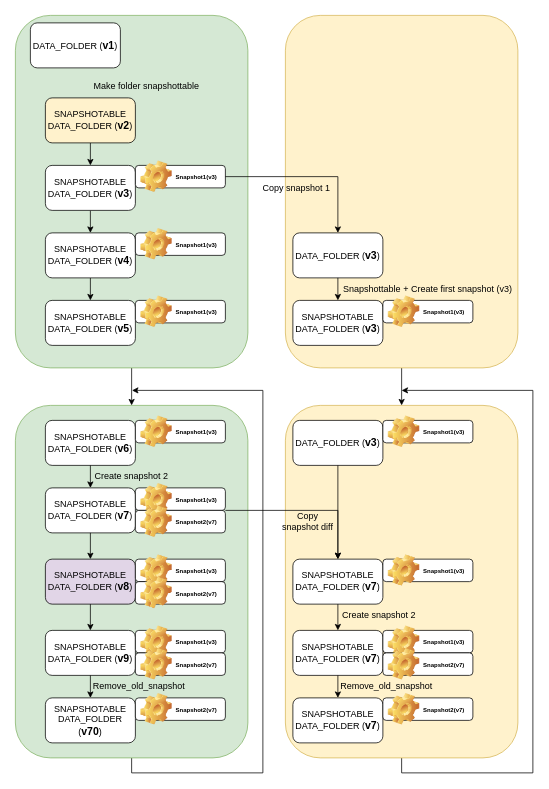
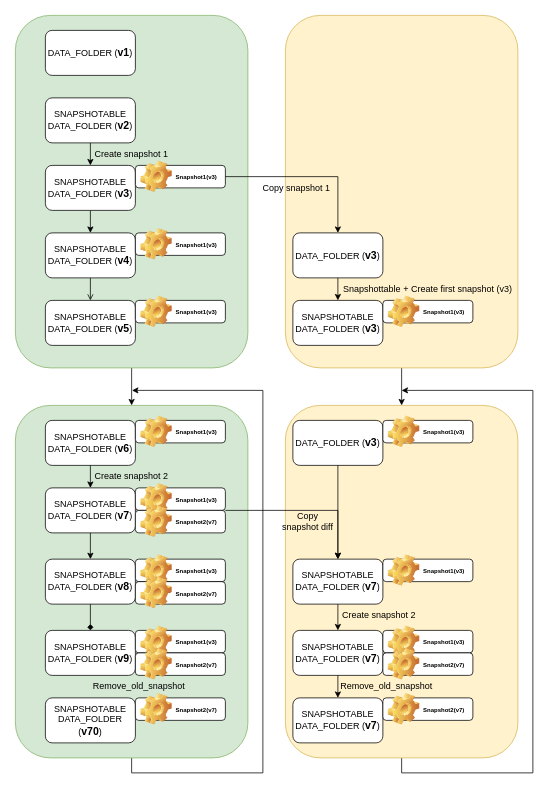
  <mxCell id="0" />
  <mxCell id="1" parent="0" />
  <mxCell id="2" style="edgeStyle=orthogonalEdgeStyle;rounded=0;orthogonalLoop=1;jettySize=auto;html=1;exitX=0.5;exitY=1;exitDx=0;exitDy=0;fontSize=8;" parent="1" source="3" edge="1"><mxGeometry relative="1" as="geometry"><mxPoint x="535" y="520" as="targetPoint" /><Array as="points"><mxPoint x="535" y="1030" /><mxPoint x="710" y="1030" /><mxPoint x="710" y="520" /></Array></mxGeometry></mxCell>
  <mxCell id="3" value="" style="rounded=1;whiteSpace=wrap;html=1;fontSize=8;fillColor=#fff2cc;strokeColor=#d6b656;" parent="1" vertex="1"><mxGeometry x="380" y="540" width="310" height="470" as="geometry" /></mxCell>
  <mxCell id="4" style="edgeStyle=orthogonalEdgeStyle;rounded=0;orthogonalLoop=1;jettySize=auto;html=1;exitX=0.5;exitY=1;exitDx=0;exitDy=0;fontSize=8;" parent="1" source="5" edge="1"><mxGeometry relative="1" as="geometry"><mxPoint x="175" y="520" as="targetPoint" /></mxGeometry></mxCell>
  <mxCell id="5" value="" style="rounded=1;whiteSpace=wrap;html=1;fontSize=8;fillColor=#d5e8d4;strokeColor=#82b366;" parent="1" vertex="1"><mxGeometry x="20" y="540" width="310" height="470" as="geometry" /></mxCell>
  <mxCell id="6" style="edgeStyle=orthogonalEdgeStyle;rounded=0;orthogonalLoop=1;jettySize=auto;html=1;exitX=0.5;exitY=1;exitDx=0;exitDy=0;entryX=0.5;entryY=0;entryDx=0;entryDy=0;fontSize=8;" parent="1" source="7" target="3" edge="1"><mxGeometry relative="1" as="geometry" /></mxCell>
  <mxCell id="7" value="" style="rounded=1;whiteSpace=wrap;html=1;fontSize=8;fillColor=#fff2cc;strokeColor=#d6b656;" parent="1" vertex="1"><mxGeometry x="380" width="310" height="470" as="geometry" y="20" /></mxCell>
  <mxCell id="8" style="edgeStyle=orthogonalEdgeStyle;rounded=0;orthogonalLoop=1;jettySize=auto;html=1;exitX=0.5;exitY=1;exitDx=0;exitDy=0;entryX=0.5;entryY=0;entryDx=0;entryDy=0;fontSize=8;" parent="1" source="9" target="5" edge="1"><mxGeometry relative="1" as="geometry" /></mxCell>
  <mxCell id="9" value="" style="rounded=1;whiteSpace=wrap;html=1;fontSize=8;fillColor=#d5e8d4;strokeColor=#82b366;" parent="1" vertex="1"><mxGeometry x="20" width="310" height="470" as="geometry" y="20" /></mxCell>
- <mxCell id="10" value="DATA_FOLDER (&lt;font style=&quot;font-size: 14px&quot;&gt;&lt;b&gt;v1&lt;/b&gt;&lt;/font&gt;)" style="rounded=1;whiteSpace=wrap;html=1;" parent="1" vertex="1"><mxGeometry x="40" y="30" width="120" height="60" as="geometry" /></mxCell>
+ <mxCell id="10" value="DATA_FOLDER (&lt;font style=&quot;font-size: 14px&quot;&gt;&lt;b&gt;v1&lt;/b&gt;&lt;/font&gt;)" style="rounded=1;whiteSpace=wrap;html=1;" parent="1" vertex="1"><mxGeometry x="60" y="40" width="120" height="60" as="geometry" /></mxCell>
  <mxCell id="11" style="edgeStyle=orthogonalEdgeStyle;rounded=0;orthogonalLoop=1;jettySize=auto;html=1;exitX=0.5;exitY=1;exitDx=0;exitDy=0;entryX=0.5;entryY=0;entryDx=0;entryDy=0;" parent="1" source="12" target="15" edge="1"><mxGeometry relative="1" as="geometry" /></mxCell>
- <mxCell id="12" value="SNAPSHOTABLE DATA_FOLDER (&lt;font style=&quot;font-size: 14px&quot;&gt;&lt;b&gt;v2&lt;/b&gt;&lt;/font&gt;)" style="rounded=1;whiteSpace=wrap;html=1;fillColor=#fff2cc;" parent="1" vertex="1"><mxGeometry x="60" y="130" width="120" height="60" as="geometry" /></mxCell>
- <mxCell id="13" value="Make folder snapshottable" style="text;html=1;strokeColor=none;fillColor=none;align=center;verticalAlign=middle;whiteSpace=wrap;rounded=0;" parent="1" vertex="1"><mxGeometry x="70" y="100" width="250" height="30" as="geometry" /></mxCell>
+ <mxCell id="12" value="SNAPSHOTABLE DATA_FOLDER (&lt;font style=&quot;font-size: 14px&quot;&gt;&lt;b&gt;v2&lt;/b&gt;&lt;/font&gt;)" style="rounded=1;whiteSpace=wrap;html=1;" parent="1" vertex="1"><mxGeometry x="60" y="130" width="120" height="60" as="geometry" /></mxCell>
  <mxCell id="14" style="edgeStyle=orthogonalEdgeStyle;rounded=0;orthogonalLoop=1;jettySize=auto;html=1;exitX=0.5;exitY=1;exitDx=0;exitDy=0;entryX=0.5;entryY=0;entryDx=0;entryDy=0;" parent="1" source="15" target="19" edge="1"><mxGeometry relative="1" as="geometry" /></mxCell>
  <mxCell id="15" value="SNAPSHOTABLE DATA_FOLDER (&lt;font style=&quot;font-size: 14px&quot;&gt;&lt;b&gt;v3&lt;/b&gt;&lt;/font&gt;)" style="rounded=1;whiteSpace=wrap;html=1;" parent="1" vertex="1"><mxGeometry x="60" y="220" width="120" height="60" as="geometry" /></mxCell>
  <mxCell id="16" value="Snapshottable + Create first snapshot (v3)" style="text;html=1;strokeColor=none;fillColor=none;align=center;verticalAlign=middle;whiteSpace=wrap;rounded=0;" parent="1" vertex="1"><mxGeometry x="445" y="370" width="250" height="30" as="geometry" /></mxCell>
  <mxCell id="17" value="&lt;font style=&quot;font-size: 8px&quot;&gt;Snapshot1(v3)&lt;/font&gt;" style="label;whiteSpace=wrap;html=1;image=img/clipart/Gear_128x128.png" parent="1" vertex="1"><mxGeometry x="180" y="220" width="120" height="30" as="geometry" /></mxCell>
- <mxCell id="18" style="edgeStyle=orthogonalEdgeStyle;rounded=0;orthogonalLoop=1;jettySize=auto;html=1;exitX=0.5;exitY=1;exitDx=0;exitDy=0;entryX=0.5;entryY=0;entryDx=0;entryDy=0;fontSize=8;" parent="1" source="19" target="23" edge="1"><mxGeometry relative="1" as="geometry" /></mxCell>
+ <mxCell id="18" style="edgeStyle=orthogonalEdgeStyle;rounded=0;orthogonalLoop=1;jettySize=auto;html=1;exitX=0.5;exitY=1;exitDx=0;exitDy=0;entryX=0.5;entryY=0;entryDx=0;entryDy=0;fontSize=8;endArrow=open;" parent="1" source="19" target="23" edge="1"><mxGeometry relative="1" as="geometry" /></mxCell>
  <mxCell id="19" value="SNAPSHOTABLE DATA_FOLDER (&lt;font style=&quot;font-size: 14px&quot;&gt;&lt;b&gt;v4&lt;/b&gt;&lt;/font&gt;)" style="rounded=1;whiteSpace=wrap;html=1;" parent="1" vertex="1"><mxGeometry x="60" y="310" width="120" height="60" as="geometry" /></mxCell>
  <mxCell id="20" value="" style="endArrow=classic;html=1;rounded=0;entryX=0.5;entryY=0;entryDx=0;entryDy=0;exitX=1;exitY=0.5;exitDx=0;exitDy=0;" parent="1" source="17" target="21" edge="1"><mxGeometry width="50" height="50" relative="1" as="geometry"><mxPoint x="260" y="350" as="sourcePoint" /><mxPoint x="310" y="300" as="targetPoint" /><Array as="points"><mxPoint x="450" y="235" /></Array></mxGeometry></mxCell>
  <mxCell id="21" value="DATA_FOLDER (&lt;font style=&quot;font-size: 14px&quot;&gt;&lt;b&gt;v3&lt;/b&gt;&lt;/font&gt;)" style="rounded=1;whiteSpace=wrap;html=1;" parent="1" vertex="1"><mxGeometry x="390" y="310" width="120" height="60" as="geometry" /></mxCell>
  <mxCell id="22" value="Copy snapshot 1" style="text;html=1;strokeColor=none;fillColor=none;align=center;verticalAlign=middle;whiteSpace=wrap;rounded=0;" parent="1" vertex="1"><mxGeometry x="270" y="235" width="250" height="30" as="geometry" /></mxCell>
  <mxCell id="23" value="SNAPSHOTABLE DATA_FOLDER (&lt;font style=&quot;font-size: 14px&quot;&gt;&lt;b&gt;v5&lt;/b&gt;&lt;/font&gt;)" style="rounded=1;whiteSpace=wrap;html=1;" parent="1" vertex="1"><mxGeometry x="60" y="400" width="120" height="60" as="geometry" /></mxCell>
  <mxCell id="24" value="" style="endArrow=classic;html=1;rounded=0;fontSize=8;exitX=0.5;exitY=1;exitDx=0;exitDy=0;" parent="1" source="21" target="25" edge="1"><mxGeometry width="50" height="50" relative="1" as="geometry"><mxPoint x="520" y="520" as="sourcePoint" /><mxPoint x="570" y="470" as="targetPoint" /></mxGeometry></mxCell>
  <mxCell id="25" value="SNAPSHOTABLE DATA_FOLDER (&lt;font style=&quot;font-size: 14px&quot;&gt;&lt;b&gt;v3&lt;/b&gt;&lt;/font&gt;)" style="rounded=1;whiteSpace=wrap;html=1;" parent="1" vertex="1"><mxGeometry x="390" y="400" width="120" height="60" as="geometry" /></mxCell>
  <mxCell id="26" value="&lt;font style=&quot;font-size: 8px&quot;&gt;Snapshot1(v3)&lt;/font&gt;" style="label;whiteSpace=wrap;html=1;image=img/clipart/Gear_128x128.png" parent="1" vertex="1"><mxGeometry x="510" y="400" width="120" height="30" as="geometry" /></mxCell>
  <mxCell id="27" value="&lt;font style=&quot;font-size: 8px&quot;&gt;Snapshot1(v3)&lt;/font&gt;" style="label;whiteSpace=wrap;html=1;image=img/clipart/Gear_128x128.png" parent="1" vertex="1"><mxGeometry x="180" y="400" width="120" height="30" as="geometry" /></mxCell>
  <mxCell id="28" value="&lt;font style=&quot;font-size: 8px&quot;&gt;Snapshot1(v3)&lt;/font&gt;" style="label;whiteSpace=wrap;html=1;image=img/clipart/Gear_128x128.png" parent="1" vertex="1"><mxGeometry x="180" y="310" width="120" height="30" as="geometry" /></mxCell>
  <mxCell id="29" value="SNAPSHOTABLE DATA_FOLDER (&lt;font style=&quot;font-size: 14px&quot;&gt;&lt;b&gt;v6&lt;/b&gt;&lt;/font&gt;)" style="rounded=1;whiteSpace=wrap;html=1;" parent="1" vertex="1"><mxGeometry x="60" y="560" width="120" height="60" as="geometry" /></mxCell>
  <mxCell id="30" value="&lt;font style=&quot;font-size: 8px&quot;&gt;Snapshot1(v3)&lt;/font&gt;" style="label;whiteSpace=wrap;html=1;image=img/clipart/Gear_128x128.png" parent="1" vertex="1"><mxGeometry x="180" y="560" width="120" height="30" as="geometry" /></mxCell>
  <mxCell id="31" value="DATA_FOLDER (&lt;font style=&quot;font-size: 14px&quot;&gt;&lt;b&gt;v3&lt;/b&gt;&lt;/font&gt;)" style="rounded=1;whiteSpace=wrap;html=1;" parent="1" vertex="1"><mxGeometry x="390" y="560" width="120" height="60" as="geometry" /></mxCell>
  <mxCell id="32" value="&lt;font style=&quot;font-size: 8px&quot;&gt;Snapshot1(v3)&lt;/font&gt;" style="label;whiteSpace=wrap;html=1;image=img/clipart/Gear_128x128.png" parent="1" vertex="1"><mxGeometry x="510" y="560" width="120" height="30" as="geometry" /></mxCell>
+ <mxCell id="33" value="Create snapshot 1" style="text;html=1;strokeColor=none;fillColor=none;align=center;verticalAlign=middle;whiteSpace=wrap;rounded=0;" parent="1" vertex="1"><mxGeometry x="50" y="190" width="250" height="30" as="geometry" /></mxCell>
  <mxCell id="34" value="SNAPSHOTABLE DATA_FOLDER (&lt;font style=&quot;font-size: 14px&quot;&gt;&lt;b&gt;v7&lt;/b&gt;&lt;/font&gt;)" style="rounded=1;whiteSpace=wrap;html=1;" parent="1" vertex="1"><mxGeometry x="60" y="650" width="120" height="60" as="geometry" /></mxCell>
  <mxCell id="35" value="&lt;font style=&quot;font-size: 8px&quot;&gt;Snapshot1(v3)&lt;/font&gt;" style="label;whiteSpace=wrap;html=1;image=img/clipart/Gear_128x128.png" parent="1" vertex="1"><mxGeometry x="180" y="650" width="120" height="30" as="geometry" /></mxCell>
  <mxCell id="36" value="&lt;font style=&quot;font-size: 8px&quot;&gt;Snapshot2(v7)&lt;/font&gt;" style="label;whiteSpace=wrap;html=1;image=img/clipart/Gear_128x128.png" parent="1" vertex="1"><mxGeometry x="180" y="680" width="120" height="30" as="geometry" /></mxCell>
  <mxCell id="37" value="" style="endArrow=classic;html=1;rounded=0;fontSize=8;entryX=0.5;entryY=0;entryDx=0;entryDy=0;exitX=0.5;exitY=1;exitDx=0;exitDy=0;" parent="1" source="29" target="34" edge="1"><mxGeometry width="50" height="50" relative="1" as="geometry"><mxPoint x="520" y="460" as="sourcePoint" /><mxPoint x="570" y="410" as="targetPoint" /></mxGeometry></mxCell>
  <mxCell id="38" value="Create snapshot 2" style="text;html=1;strokeColor=none;fillColor=none;align=center;verticalAlign=middle;whiteSpace=wrap;rounded=0;" parent="1" vertex="1"><mxGeometry x="50" y="620" width="250" height="30" as="geometry" /></mxCell>
- <mxCell id="39" value="SNAPSHOTABLE DATA_FOLDER (&lt;font style=&quot;font-size: 14px&quot;&gt;&lt;b&gt;v8&lt;/b&gt;&lt;/font&gt;)" style="rounded=1;whiteSpace=wrap;html=1;fillColor=#e1d5e7;" parent="1" vertex="1"><mxGeometry x="60" y="745" width="120" height="60" as="geometry" /></mxCell>
+ <mxCell id="39" value="SNAPSHOTABLE DATA_FOLDER (&lt;font style=&quot;font-size: 14px&quot;&gt;&lt;b&gt;v8&lt;/b&gt;&lt;/font&gt;)" style="rounded=1;whiteSpace=wrap;html=1;" parent="1" vertex="1"><mxGeometry x="60" y="745" width="120" height="60" as="geometry" /></mxCell>
  <mxCell id="40" value="&lt;font style=&quot;font-size: 8px&quot;&gt;Snapshot1(v3)&lt;/font&gt;" style="label;whiteSpace=wrap;html=1;image=img/clipart/Gear_128x128.png" parent="1" vertex="1"><mxGeometry x="180" y="745" width="120" height="30" as="geometry" /></mxCell>
  <mxCell id="41" value="&lt;font style=&quot;font-size: 8px&quot;&gt;Snapshot2(v7)&lt;/font&gt;" style="label;whiteSpace=wrap;html=1;image=img/clipart/Gear_128x128.png" parent="1" vertex="1"><mxGeometry x="180" y="775" width="120" height="30" as="geometry" /></mxCell>
  <mxCell id="42" value="" style="endArrow=classic;html=1;rounded=0;fontSize=8;exitX=1;exitY=0;exitDx=0;exitDy=0;entryX=0.5;entryY=0;entryDx=0;entryDy=0;" parent="1" source="36" target="44" edge="1"><mxGeometry width="50" height="50" relative="1" as="geometry"><mxPoint x="520" y="460" as="sourcePoint" /><mxPoint x="570" y="410" as="targetPoint" /><Array as="points"><mxPoint x="450" y="680" /></Array></mxGeometry></mxCell>
  <mxCell id="43" value="Copy snapshot diff" style="text;html=1;strokeColor=none;fillColor=none;align=center;verticalAlign=middle;whiteSpace=wrap;rounded=0;" parent="1" vertex="1"><mxGeometry x="370" y="680" width="80" height="30" as="geometry" /></mxCell>
  <mxCell id="44" value="SNAPSHOTABLE DATA_FOLDER (&lt;font style=&quot;font-size: 14px&quot;&gt;&lt;b&gt;v7&lt;/b&gt;&lt;/font&gt;)" style="rounded=1;whiteSpace=wrap;html=1;" parent="1" vertex="1"><mxGeometry x="390" y="745" width="120" height="60" as="geometry" /></mxCell>
  <mxCell id="45" value="&lt;font style=&quot;font-size: 8px&quot;&gt;Snapshot1(v3)&lt;/font&gt;" style="label;whiteSpace=wrap;html=1;image=img/clipart/Gear_128x128.png" parent="1" vertex="1"><mxGeometry x="510" y="745" width="120" height="30" as="geometry" /></mxCell>
  <mxCell id="46" value="" style="endArrow=classic;html=1;rounded=0;fontSize=8;exitX=0.5;exitY=1;exitDx=0;exitDy=0;entryX=0.5;entryY=0;entryDx=0;entryDy=0;" parent="1" source="34" target="39" edge="1"><mxGeometry width="50" height="50" relative="1" as="geometry"><mxPoint x="520" y="660" as="sourcePoint" /><mxPoint x="570" y="610" as="targetPoint" /></mxGeometry></mxCell>
  <mxCell id="47" value="SNAPSHOTABLE DATA_FOLDER (&lt;font style=&quot;font-size: 14px&quot;&gt;&lt;b&gt;v9&lt;/b&gt;&lt;/font&gt;)" style="rounded=1;whiteSpace=wrap;html=1;" parent="1" vertex="1"><mxGeometry x="60" y="840" width="120" height="60" as="geometry" /></mxCell>
  <mxCell id="48" value="&lt;font style=&quot;font-size: 8px&quot;&gt;Snapshot1(v3)&lt;/font&gt;" style="label;whiteSpace=wrap;html=1;image=img/clipart/Gear_128x128.png" parent="1" vertex="1"><mxGeometry x="180" y="840" width="120" height="30" as="geometry" /></mxCell>
  <mxCell id="49" value="&lt;font style=&quot;font-size: 8px&quot;&gt;Snapshot2(v7)&lt;/font&gt;" style="label;whiteSpace=wrap;html=1;image=img/clipart/Gear_128x128.png" parent="1" vertex="1"><mxGeometry x="180" y="870" width="120" height="30" as="geometry" /></mxCell>
  <mxCell id="50" value="SNAPSHOTABLE DATA_FOLDER (&lt;font style=&quot;font-size: 14px&quot;&gt;&lt;b&gt;v7&lt;/b&gt;&lt;/font&gt;)" style="rounded=1;whiteSpace=wrap;html=1;" parent="1" vertex="1"><mxGeometry x="390" y="840" width="120" height="60" as="geometry" /></mxCell>
  <mxCell id="51" value="&lt;font style=&quot;font-size: 8px&quot;&gt;Snapshot1(v3)&lt;/font&gt;" style="label;whiteSpace=wrap;html=1;image=img/clipart/Gear_128x128.png" parent="1" vertex="1"><mxGeometry x="510" y="840" width="120" height="30" as="geometry" /></mxCell>
  <mxCell id="52" value="" style="endArrow=classic;html=1;rounded=0;fontSize=8;exitX=0.5;exitY=1;exitDx=0;exitDy=0;entryX=0.5;entryY=0;entryDx=0;entryDy=0;" parent="1" source="44" target="50" edge="1"><mxGeometry width="50" height="50" relative="1" as="geometry"><mxPoint x="520" y="660" as="sourcePoint" /><mxPoint x="570" y="610" as="targetPoint" /></mxGeometry></mxCell>
  <mxCell id="53" value="Create snapshot 2" style="text;html=1;strokeColor=none;fillColor=none;align=center;verticalAlign=middle;whiteSpace=wrap;rounded=0;" parent="1" vertex="1"><mxGeometry x="380" y="805" width="250" height="30" as="geometry" /></mxCell>
  <mxCell id="54" value="&lt;font style=&quot;font-size: 8px&quot;&gt;Snapshot2(v7)&lt;/font&gt;" style="label;whiteSpace=wrap;html=1;image=img/clipart/Gear_128x128.png" parent="1" vertex="1"><mxGeometry x="510" y="870" width="120" height="30" as="geometry" /></mxCell>
- <mxCell id="55" value="" style="endArrow=classic;html=1;rounded=0;fontSize=8;exitX=0.5;exitY=1;exitDx=0;exitDy=0;" parent="1" source="39" target="47" edge="1"><mxGeometry width="50" height="50" relative="1" as="geometry"><mxPoint x="520" y="660" as="sourcePoint" /><mxPoint x="570" y="610" as="targetPoint" /></mxGeometry></mxCell>
+ <mxCell id="55" value="" style="endArrow=diamond;html=1;rounded=0;fontSize=8;exitX=0.5;exitY=1;exitDx=0;exitDy=0;" parent="1" source="39" target="47" edge="1"><mxGeometry width="50" height="50" relative="1" as="geometry"><mxPoint x="520" y="660" as="sourcePoint" /><mxPoint x="570" y="610" as="targetPoint" /></mxGeometry></mxCell>
  <mxCell id="56" value="SNAPSHOTABLE DATA_FOLDER (&lt;font style=&quot;font-size: 14px&quot;&gt;&lt;b&gt;v70&lt;/b&gt;&lt;/font&gt;)" style="rounded=1;whiteSpace=wrap;html=1;" parent="1" vertex="1"><mxGeometry x="60" y="930" width="120" height="60" as="geometry" /></mxCell>
  <mxCell id="57" value="&lt;font style=&quot;font-size: 8px&quot;&gt;Snapshot2(v7)&lt;/font&gt;" style="label;whiteSpace=wrap;html=1;image=img/clipart/Gear_128x128.png" parent="1" vertex="1"><mxGeometry x="180" y="930" width="120" height="30" as="geometry" /></mxCell>
  <mxCell id="58" value="SNAPSHOTABLE DATA_FOLDER (&lt;font style=&quot;font-size: 14px&quot;&gt;&lt;b&gt;v7&lt;/b&gt;&lt;/font&gt;)" style="rounded=1;whiteSpace=wrap;html=1;" parent="1" vertex="1"><mxGeometry x="390" y="930" width="120" height="60" as="geometry" /></mxCell>
  <mxCell id="59" value="&lt;font style=&quot;font-size: 8px&quot;&gt;Snapshot2(v7)&lt;/font&gt;" style="label;whiteSpace=wrap;html=1;image=img/clipart/Gear_128x128.png" parent="1" vertex="1"><mxGeometry x="510" y="930" width="120" height="30" as="geometry" /></mxCell>
  <mxCell id="60" value="" style="endArrow=classic;html=1;rounded=0;fontSize=8;exitX=0.5;exitY=1;exitDx=0;exitDy=0;entryX=0.5;entryY=0;entryDx=0;entryDy=0;" parent="1" source="50" target="58" edge="1"><mxGeometry width="50" height="50" relative="1" as="geometry"><mxPoint x="520" y="860" as="sourcePoint" /><mxPoint x="570" y="810" as="targetPoint" /></mxGeometry></mxCell>
- <mxCell id="61" value="" style="endArrow=classic;html=1;rounded=0;fontSize=8;exitX=0.5;exitY=1;exitDx=0;exitDy=0;" parent="1" source="47" target="56" edge="1"><mxGeometry width="50" height="50" relative="1" as="geometry"><mxPoint x="520" y="860" as="sourcePoint" /><mxPoint x="570" y="810" as="targetPoint" /></mxGeometry></mxCell>
  <mxCell id="62" value="Remove_old_snapshot" style="text;html=1;strokeColor=none;fillColor=none;align=center;verticalAlign=middle;whiteSpace=wrap;rounded=0;" parent="1" vertex="1"><mxGeometry x="60" y="900" width="250" height="30" as="geometry" /></mxCell>
  <mxCell id="63" value="Remove_old_snapshot" style="text;html=1;strokeColor=none;fillColor=none;align=center;verticalAlign=middle;whiteSpace=wrap;rounded=0;" parent="1" vertex="1"><mxGeometry x="390" y="900" width="250" height="30" as="geometry" /></mxCell>
  <mxCell id="64" value="" style="endArrow=classic;html=1;rounded=0;exitX=0.5;exitY=1;exitDx=0;exitDy=0;entryX=0.5;entryY=0;entryDx=0;entryDy=0;" parent="1" source="31" target="44" edge="1"><mxGeometry width="50" height="50" relative="1" as="geometry"><mxPoint x="320" y="640" as="sourcePoint" /><mxPoint x="370" y="590" as="targetPoint" /></mxGeometry></mxCell>
